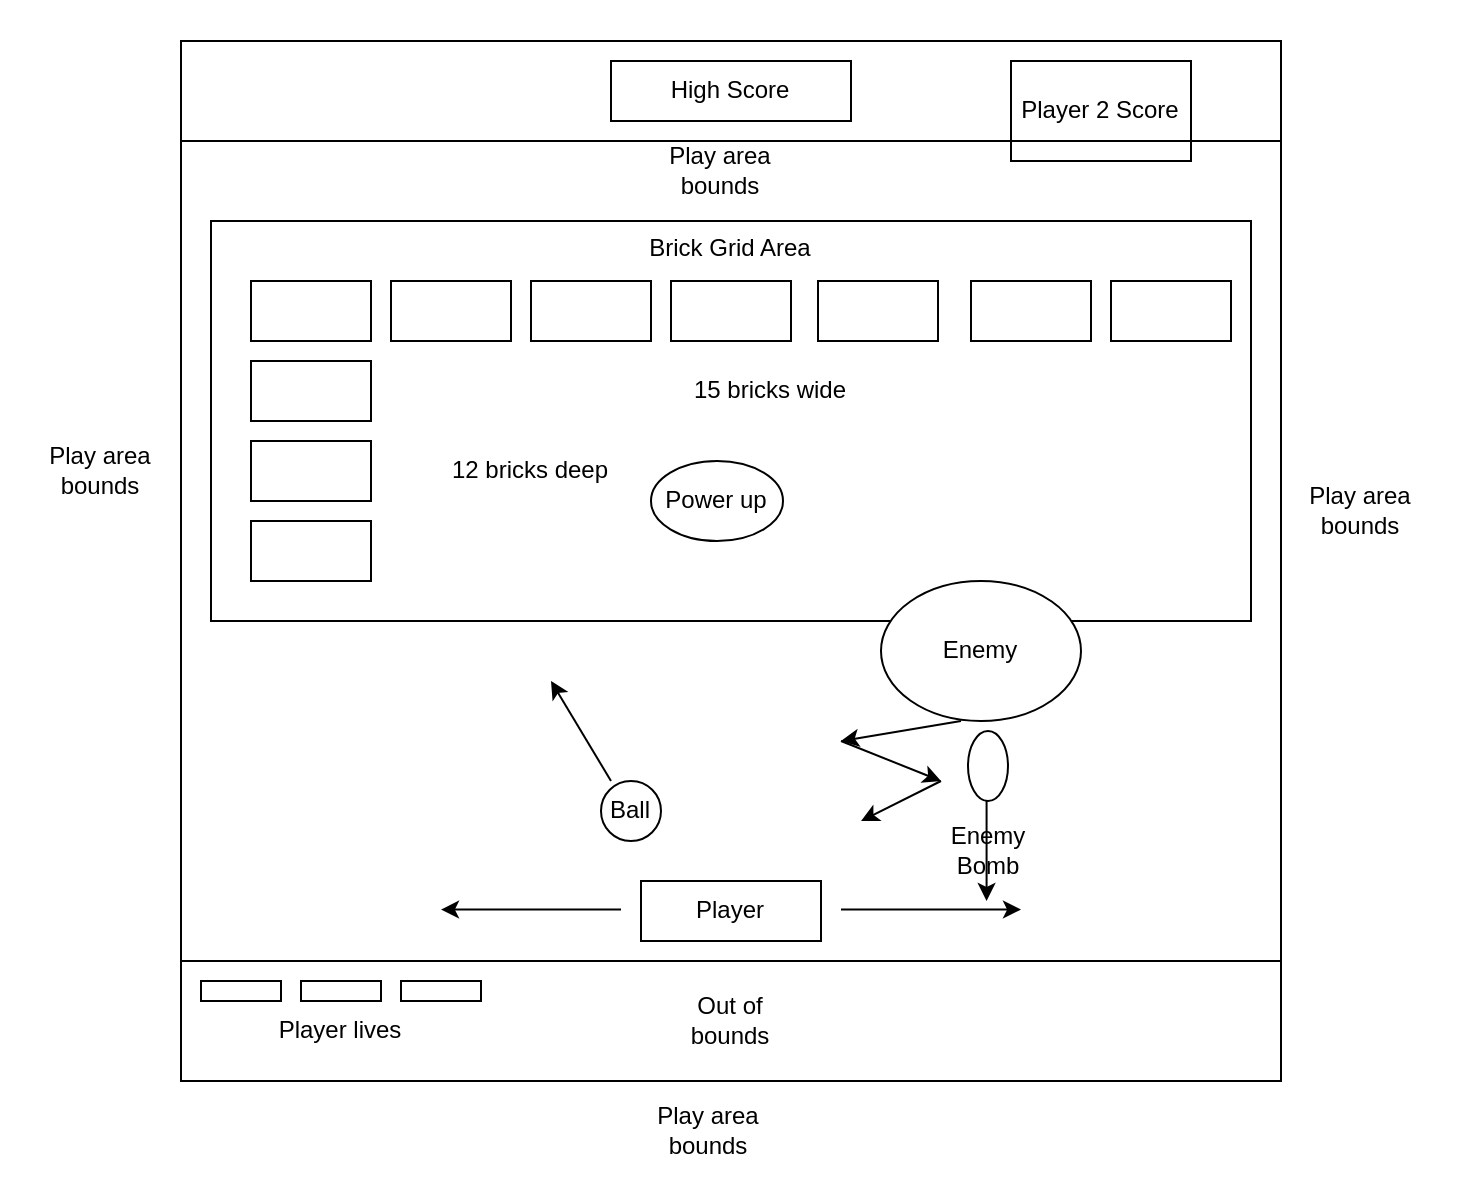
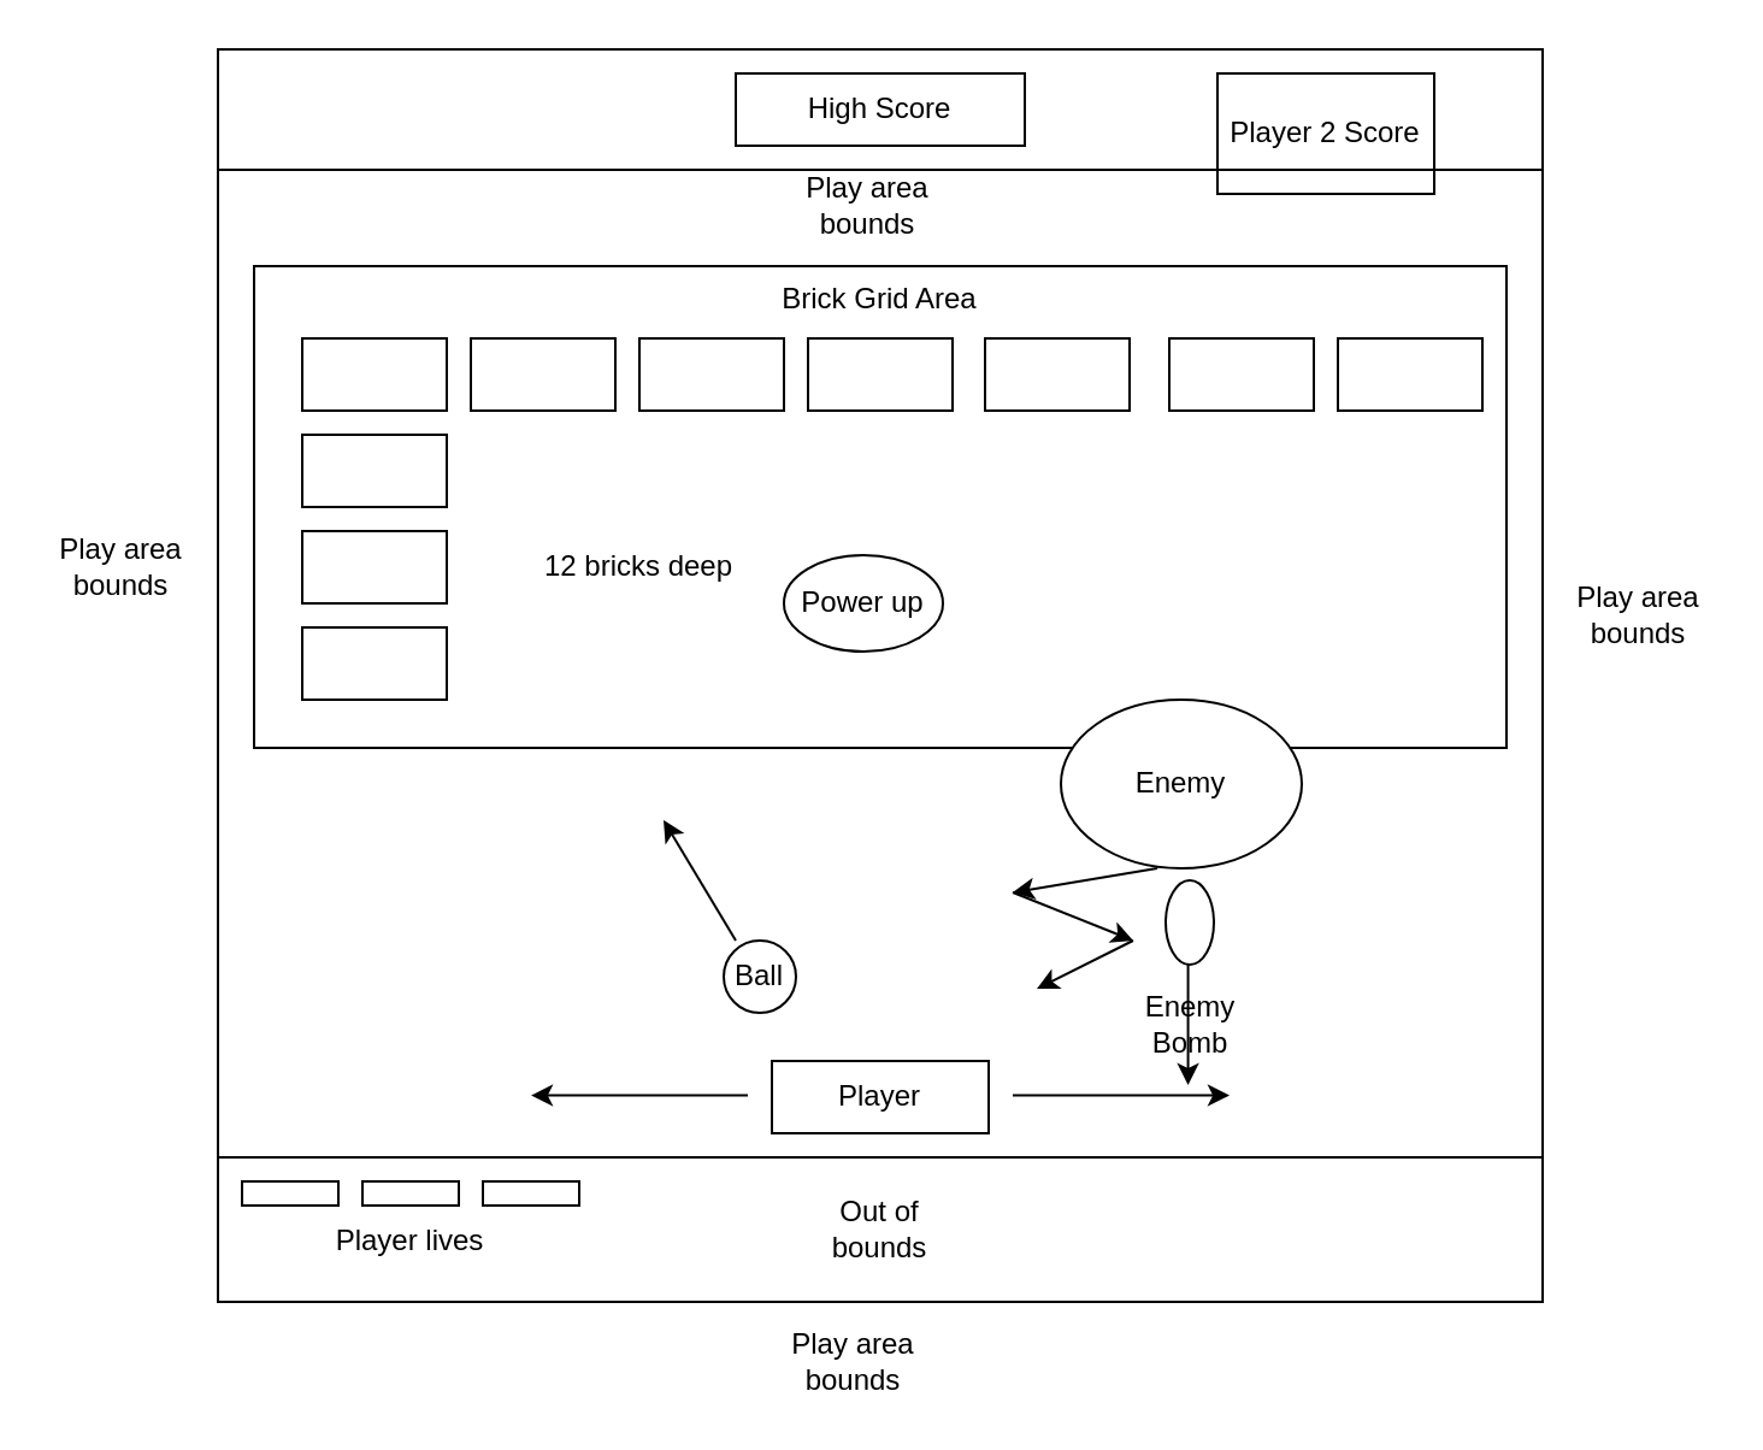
  <mxCell id="0" />
  <mxCell id="1" parent="0" />
  <mxCell id="2" value="" style="rounded=0;whiteSpace=wrap;html=1;" parent="1" vertex="1"><mxGeometry x="90" width="550" height="520" as="geometry" y="20" /></mxCell>
  <mxCell id="3" value="Player 2 Score" style="rounded=0;whiteSpace=wrap;html=1;" parent="1" vertex="1"><mxGeometry x="505" y="30" width="90" height="50" as="geometry" /></mxCell>
  <mxCell id="4" value="High Score" style="rounded=0;whiteSpace=wrap;html=1;" parent="1" vertex="1"><mxGeometry x="305" y="30" width="120" height="30" as="geometry" /></mxCell>
  <mxCell id="5" value="Brick Grid Area" style="rounded=0;whiteSpace=wrap;html=1;verticalAlign=top;" parent="1" vertex="1"><mxGeometry x="105" y="110" width="520" height="200" as="geometry" /></mxCell>
  <mxCell id="6" value="" style="rounded=0;whiteSpace=wrap;html=1;" parent="1" vertex="1"><mxGeometry x="125" y="140" width="60" height="30" as="geometry" /></mxCell>
  <mxCell id="7" value="" style="rounded=0;whiteSpace=wrap;html=1;" parent="1" vertex="1"><mxGeometry x="195" y="140" width="60" height="30" as="geometry" /></mxCell>
  <mxCell id="8" value="" style="rounded=0;whiteSpace=wrap;html=1;" parent="1" vertex="1"><mxGeometry x="125" y="180" width="60" height="30" as="geometry" /></mxCell>
  <mxCell id="9" value="" style="rounded=0;whiteSpace=wrap;html=1;" parent="1" vertex="1"><mxGeometry x="265" y="140" width="60" height="30" as="geometry" /></mxCell>
  <mxCell id="10" value="" style="rounded=0;whiteSpace=wrap;html=1;" parent="1" vertex="1"><mxGeometry x="125" y="220" width="60" height="30" as="geometry" /></mxCell>
  <mxCell id="11" value="" style="rounded=0;whiteSpace=wrap;html=1;" parent="1" vertex="1"><mxGeometry x="125" y="260" width="60" height="30" as="geometry" /></mxCell>
  <mxCell id="12" value="" style="rounded=0;whiteSpace=wrap;html=1;" parent="1" vertex="1"><mxGeometry x="335" y="140" width="60" height="30" as="geometry" /></mxCell>
  <mxCell id="13" value="" style="rounded=0;whiteSpace=wrap;html=1;" parent="1" vertex="1"><mxGeometry x="408.5" y="140" width="60" height="30" as="geometry" /></mxCell>
  <mxCell id="14" value="" style="rounded=0;whiteSpace=wrap;html=1;" parent="1" vertex="1"><mxGeometry x="485" y="140" width="60" height="30" as="geometry" /></mxCell>
  <mxCell id="15" value="" style="rounded=0;whiteSpace=wrap;html=1;" parent="1" vertex="1"><mxGeometry x="555" y="140" width="60" height="30" as="geometry" /></mxCell>
- <mxCell id="16" value="15 bricks wide" style="text;html=1;strokeColor=none;fillColor=none;align=center;verticalAlign=middle;whiteSpace=wrap;rounded=0;" parent="1" vertex="1"><mxGeometry x="315" y="180" width="140" height="30" as="geometry" /></mxCell>
  <mxCell id="17" value="12 bricks deep" style="text;html=1;strokeColor=none;fillColor=none;align=center;verticalAlign=middle;whiteSpace=wrap;rounded=0;" parent="1" vertex="1"><mxGeometry x="195" y="220" width="140" height="30" as="geometry" /></mxCell>
  <mxCell id="18" value="Player" style="rounded=0;whiteSpace=wrap;html=1;" parent="1" vertex="1"><mxGeometry x="320" y="440" width="90" height="30" as="geometry" /></mxCell>
  <mxCell id="19" value="" style="group" parent="1" vertex="1" connectable="0"><mxGeometry x="100" y="490" width="140" height="40" as="geometry" /></mxCell>
  <mxCell id="20" value="" style="rounded=0;whiteSpace=wrap;html=1;" parent="19" vertex="1"><mxGeometry width="40" height="10" as="geometry" /></mxCell>
  <mxCell id="21" value="" style="rounded=0;whiteSpace=wrap;html=1;" parent="19" vertex="1"><mxGeometry x="50" width="40" height="10" as="geometry" /></mxCell>
  <mxCell id="22" value="" style="rounded=0;whiteSpace=wrap;html=1;" parent="19" vertex="1"><mxGeometry x="100" width="40" height="10" as="geometry" /></mxCell>
  <mxCell id="23" value="Player lives" style="text;html=1;strokeColor=none;fillColor=none;align=center;verticalAlign=middle;whiteSpace=wrap;rounded=0;" parent="19" vertex="1"><mxGeometry x="25" y="10" width="90" height="30" as="geometry" /></mxCell>
  <mxCell id="24" value="Play area bounds" style="text;html=1;strokeColor=none;fillColor=none;align=center;verticalAlign=middle;whiteSpace=wrap;rounded=0;" parent="1" vertex="1"><mxGeometry x="650" y="240" width="60" height="30" as="geometry" /></mxCell>
  <mxCell id="25" value="Play area bounds" style="text;html=1;strokeColor=none;fillColor=none;align=center;verticalAlign=middle;whiteSpace=wrap;rounded=0;" parent="1" vertex="1"><mxGeometry x="330" y="70" width="60" height="30" as="geometry" /></mxCell>
  <mxCell id="26" value="Play area bounds" style="text;html=1;strokeColor=none;fillColor=none;align=center;verticalAlign=middle;whiteSpace=wrap;rounded=0;" parent="1" vertex="1"><mxGeometry y="220" width="60" height="30" as="geometry" x="20" /></mxCell>
  <mxCell id="27" value="Play area bounds" style="text;html=1;strokeColor=none;fillColor=none;align=center;verticalAlign=middle;whiteSpace=wrap;rounded=0;" parent="1" vertex="1"><mxGeometry x="324" y="550" width="60" height="30" as="geometry" /></mxCell>
  <mxCell id="28" value="Enemy" style="ellipse;whiteSpace=wrap;html=1;" parent="1" vertex="1"><mxGeometry x="440" y="290" width="100" height="70" as="geometry" /></mxCell>
  <mxCell id="29" value="" style="ellipse;whiteSpace=wrap;html=1;" parent="1" vertex="1"><mxGeometry x="483.5" y="365" width="20" height="35" as="geometry" /></mxCell>
  <mxCell id="30" value="Enemy Bomb" style="text;html=1;strokeColor=none;fillColor=none;align=center;verticalAlign=middle;whiteSpace=wrap;rounded=0;" parent="1" vertex="1"><mxGeometry x="463.5" y="410" width="60" height="30" as="geometry" /></mxCell>
  <mxCell id="31" value="Power up" style="ellipse;whiteSpace=wrap;html=1;" parent="1" vertex="1"><mxGeometry x="325" y="230" width="66" height="40" as="geometry" /></mxCell>
  <mxCell id="32" value="" style="group" parent="1" vertex="1" connectable="0"><mxGeometry x="420" y="360" width="60" height="50" as="geometry" /></mxCell>
  <mxCell id="33" value="" style="endArrow=classic;html=1;rounded=0;" parent="32" edge="1"><mxGeometry width="50" height="50" relative="1" as="geometry"><mxPoint x="60" as="sourcePoint" /><mxPoint y="10" as="targetPoint" /></mxGeometry></mxCell>
  <mxCell id="34" value="" style="endArrow=classic;html=1;rounded=0;" parent="32" edge="1"><mxGeometry width="50" height="50" relative="1" as="geometry"><mxPoint y="10" as="sourcePoint" /><mxPoint x="50" y="30" as="targetPoint" /></mxGeometry></mxCell>
  <mxCell id="35" value="" style="endArrow=classic;html=1;rounded=0;" parent="32" edge="1"><mxGeometry width="50" height="50" relative="1" as="geometry"><mxPoint x="50" y="30" as="sourcePoint" /><mxPoint x="10" y="50" as="targetPoint" /></mxGeometry></mxCell>
  <mxCell id="36" value="" style="endArrow=classic;html=1;rounded=0;" parent="1" edge="1"><mxGeometry width="50" height="50" relative="1" as="geometry"><mxPoint x="492.79" y="400" as="sourcePoint" /><mxPoint x="492.79" y="450" as="targetPoint" /></mxGeometry></mxCell>
  <mxCell id="37" value="" style="endArrow=classic;html=1;rounded=0;" parent="1" edge="1"><mxGeometry width="50" height="50" relative="1" as="geometry"><mxPoint x="310" y="454.29" as="sourcePoint" /><mxPoint x="220" y="454.29" as="targetPoint" /></mxGeometry></mxCell>
  <mxCell id="38" value="" style="endArrow=classic;html=1;rounded=0;" parent="1" edge="1"><mxGeometry width="50" height="50" relative="1" as="geometry"><mxPoint x="420" y="454.29" as="sourcePoint" /><mxPoint x="510" y="454.29" as="targetPoint" /></mxGeometry></mxCell>
  <mxCell id="39" value="Ball" style="ellipse;whiteSpace=wrap;html=1;aspect=fixed;" parent="1" vertex="1"><mxGeometry x="300" y="390" width="30" height="30" as="geometry" /></mxCell>
  <mxCell id="40" value="" style="endArrow=classic;html=1;rounded=0;" parent="1" edge="1"><mxGeometry width="50" height="50" relative="1" as="geometry"><mxPoint x="305" y="390" as="sourcePoint" /><mxPoint x="275" y="340" as="targetPoint" /></mxGeometry></mxCell>
  <mxCell id="41" value="" style="endArrow=none;html=1;rounded=0;" parent="1" edge="1"><mxGeometry width="50" height="50" relative="1" as="geometry"><mxPoint x="90" y="70" as="sourcePoint" /><mxPoint x="640" y="70" as="targetPoint" /></mxGeometry></mxCell>
  <mxCell id="42" value="" style="endArrow=none;html=1;rounded=0;" parent="1" edge="1"><mxGeometry width="50" height="50" relative="1" as="geometry"><mxPoint x="90" y="480" as="sourcePoint" /><mxPoint x="640" y="480" as="targetPoint" /></mxGeometry></mxCell>
  <mxCell id="43" value="Out of bounds" style="text;html=1;strokeColor=none;fillColor=none;align=center;verticalAlign=middle;whiteSpace=wrap;rounded=0;" parent="1" vertex="1"><mxGeometry x="335" y="495" width="60" height="30" as="geometry" /></mxCell>
